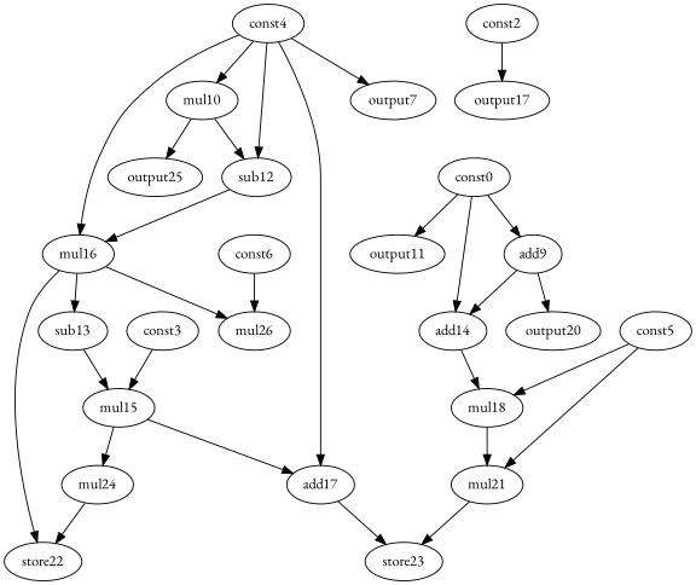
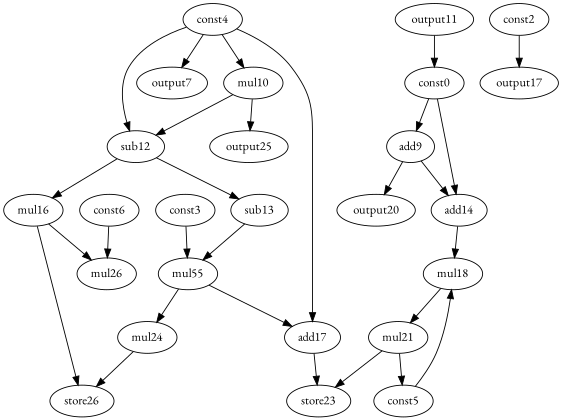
  digraph {
    fontname="EB Garamond"
    node [fontname="EB Garamond" opcode=mul]
    edge [fontname="EB Garamond" operand=0]
    const0 [opcode=const]
    add9 [opcode=add]
    output11 [opcode=output]
    add14 [opcode=add]
    output20 [opcode=output]
    mul18
    sub13 [opcode=sub]
-   mul15
-   store22 [opcode=store]
+   mul15 [label=mul55]
+   store22 [opcode=store label=store26]
    mul24
    const2 [opcode=const]
    n12 [label=output17 opcode=output]
    const3 [opcode=const]
    sub12 [opcode=sub]
    mul16
    add17 [opcode=add]
    const4 [opcode=const]
    output7 [opcode=output]
    mul10
    output25 [opcode=output]
    mul26
    store23 [opcode=store]
    const5 [opcode=const]
    mul21
    const6 [opcode=const]
    const0 -> add9
-   const0 -> output11
+   output11 -> const0
    const0 -> add14
    add9 -> add14 [operand=1]
    add9 -> output20
    add14 -> mul18 [operand=1]
    mul18 -> mul21
    sub13 -> mul15 [operand=1]
    mul15 -> mul24 [operand=1]
    mul15 -> add17 [operand=1]
    mul24 -> store22
    const2 -> n12
    const3 -> mul15
-   mul16 -> sub13 [operand=1]
+   sub12 -> sub13 [operand=1]
    sub12 -> mul16
    mul16 -> store22 [operand=1]
    mul16 -> mul26
    add17 -> store23
    const4 -> sub12 [operand=1]
-   const4 -> mul16 [operand=1]
    const4 -> add17
    const4 -> output7
    const4 -> mul10 [operand=1]
    mul10 -> sub12
    mul10 -> output25
    const5 -> mul18
-   const5 -> mul21 [operand=1]
+   mul21 -> const5 [operand=1]
    mul21 -> store23 [operand=1]
    const6 -> mul26 [operand=1]
  }
